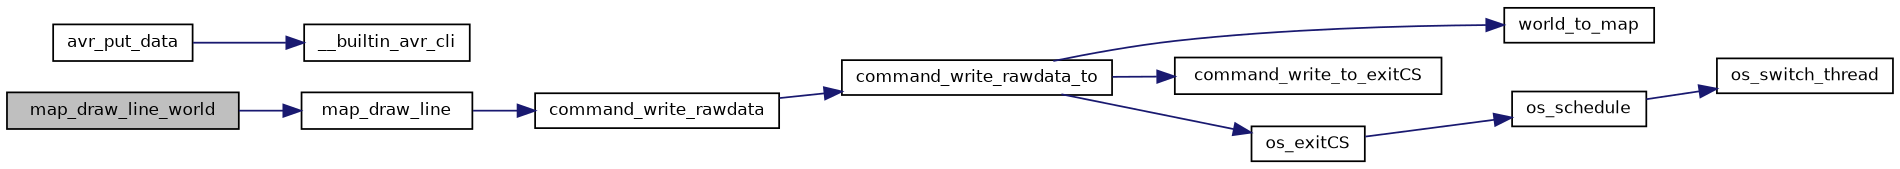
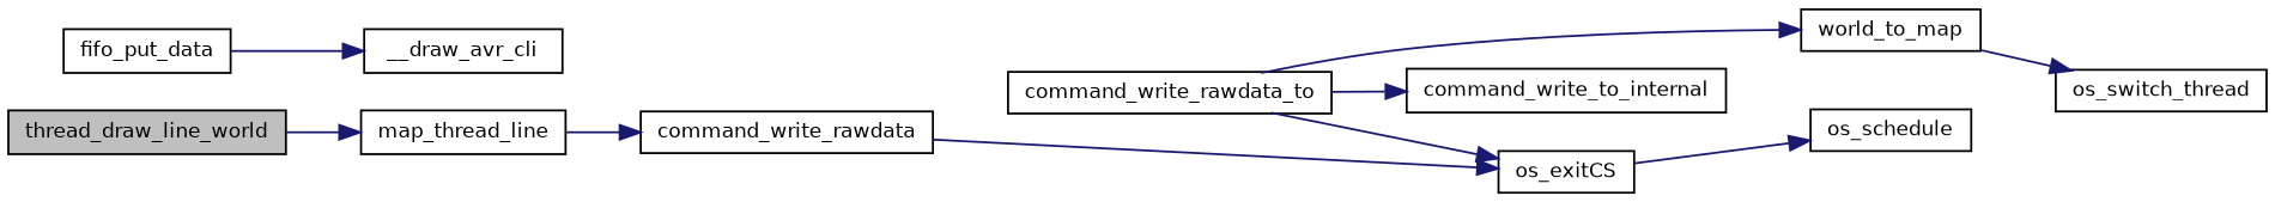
  digraph {
    rankdir=LR
    node [color=black fillcolor=white fontname=Helvetica fontsize=10 shape=record style=filled]
    edge [color=midnightblue fontname=Helvetica fontsize=10 labelfontname=Helvetica labelfontsize=10 style=solid]
-   n1 [fillcolor=grey75 fontcolor=black height=0.2 label=map_draw_line_world width=0.4]
-   n2 [height=0.2 label=map_draw_line width=0.4]
+   n1 [fillcolor=grey75 fontcolor=black height=0.2 label=thread_draw_line_world width=0.4]
+   n2 [height=0.2 label=map_thread_line width=0.4]
    n3 [height=0.2 label=world_to_map width=0.4]
    n4 [height=0.2 label=command_write_rawdata width=0.4]
    n5 [height=0.2 label=command_write_rawdata_to width=0.4]
-   n6 [height=0.2 label=command_write_to_exitCS width=0.4]
+   n6 [height=0.2 label=command_write_to_internal width=0.4]
    n7 [height=0.2 label=os_exitCS width=0.4]
    n8 [height=0.2 label=os_schedule width=0.4]
    n9 [height=0.2 label=os_switch_thread width=0.4]
-   n10 [height=0.2 label=avr_put_data width=0.4]
-   n11 [height=0.2 label=__builtin_avr_cli width=0.4]
+   n10 [height=0.2 label=fifo_put_data width=0.4]
+   n11 [height=0.2 label=__draw_avr_cli width=0.4]
    n1 -> n2
    n2 -> n4
-   n4 -> n5
+   n4 -> n7
    n5 -> n3
    n5 -> n6
    n5 -> n7
    n7 -> n8
-   n8 -> n9
+   n3 -> n9
    n10 -> n11
  }
